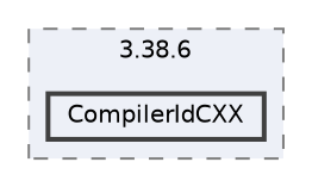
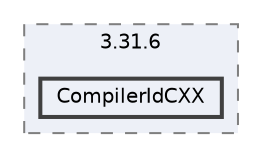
  digraph {
    compound=true
    n1 [color=grey25 fillcolor="#edf0f7" fontname=Helvetica fontsize=10 height=0.2 label=CompilerIdCXX shape=box style="filled,bold" width=0.4]
    subgraph cluster_1 {
      bgcolor="#edf0f7"
      fontname=Helvetica
      fontsize=10
-     label="3.38.6"
+     label="3.31.6"
      pencolor=grey50
      style="filled,dashed"
      n1
    }
  }
